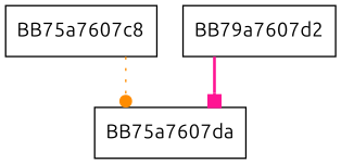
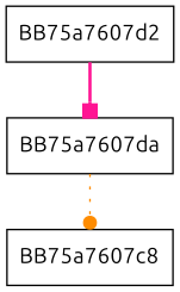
  digraph {
    fontname=Ubuntu
    splines=ortho
    node [fontname=Ubuntu shape=box]
    edge [fontname=Ubuntu]
    BB75a7607c8
    BB75a7607da
-   BB75a7607d2 [label=BB79a7607d2]
-   BB75a7607c8 -> BB75a7607da [arrowhead=dot color=darkorange style=dotted]
+   BB75a7607d2
+   BB75a7607da -> BB75a7607c8 [arrowhead=dot color=darkorange style=dotted]
    BB75a7607d2 -> BB75a7607da [arrowhead=box color=deeppink style=bold]
  }
